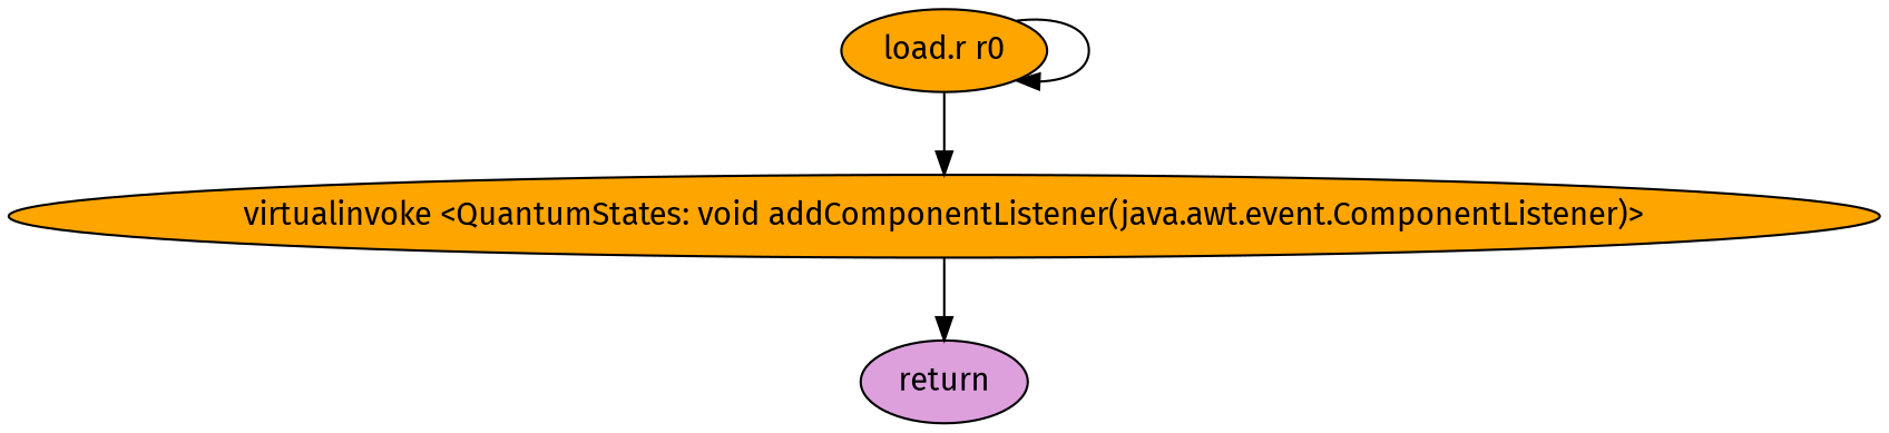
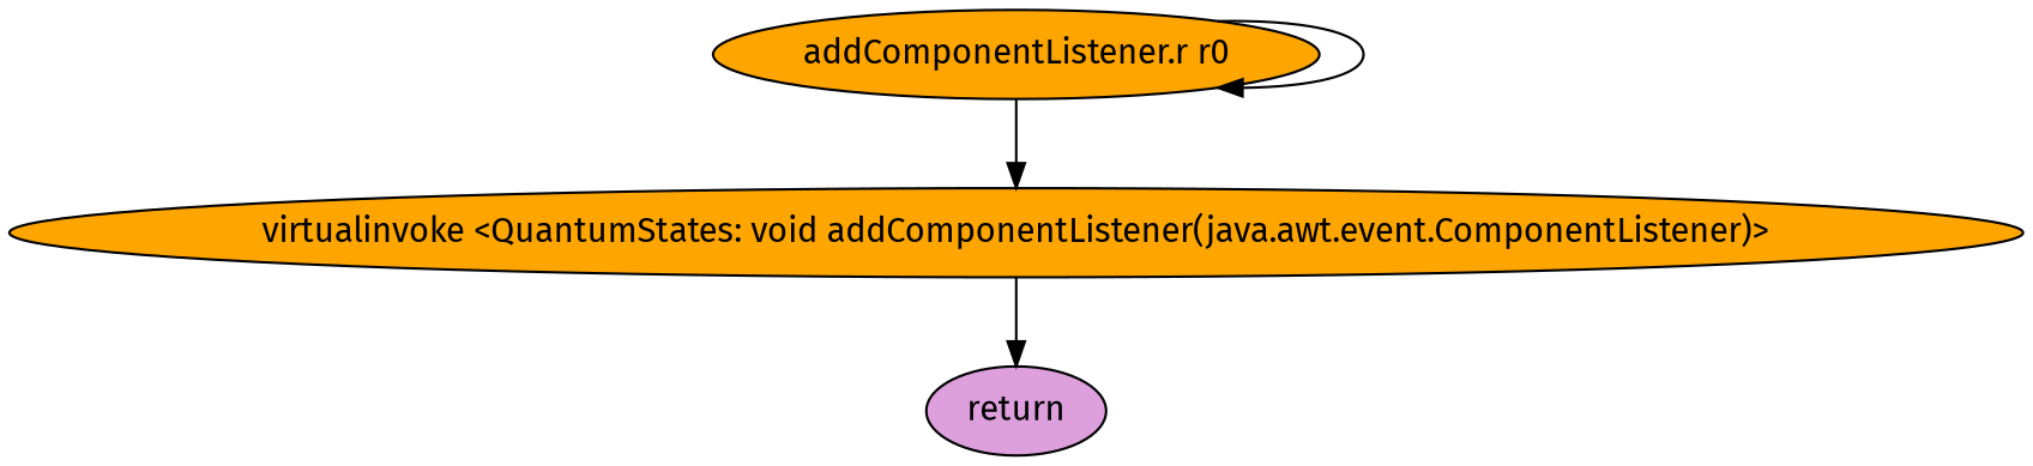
  digraph {
    fontname="Fira Sans"
    node [fillcolor=orange fontname="Fira Sans" style=filled]
    edge [fontname="Fira Sans"]
-   "load.r r0"
+   "load.r r0" [label="addComponentListener.r r0"]
    "virtualinvoke <QuantumStates: void addComponentListener(java.awt.event.ComponentListener)>"
    return [fillcolor=plum]
    "load.r r0" -> "load.r r0"
    "load.r r0" -> "virtualinvoke <QuantumStates: void addComponentListener(java.awt.event.ComponentListener)>"
    "virtualinvoke <QuantumStates: void addComponentListener(java.awt.event.ComponentListener)>" -> return
  }
